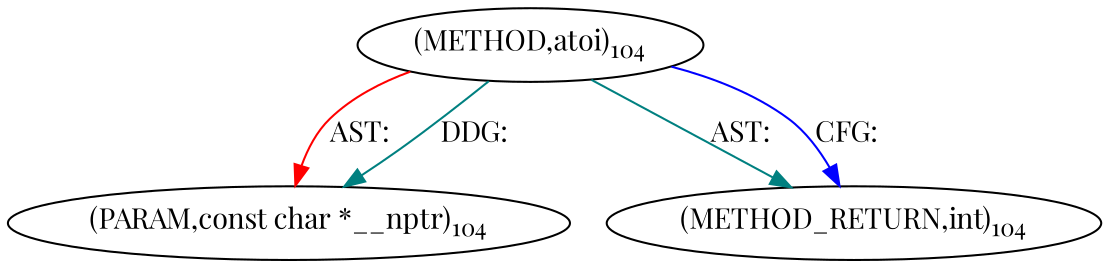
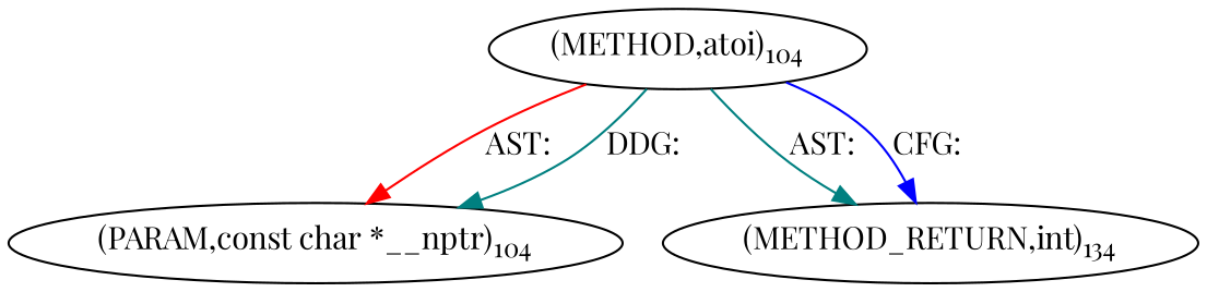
  digraph {
    fontname="Playfair Display"
    node [fontname="Playfair Display"]
    edge [color=teal fontname="Playfair Display"]
    n1 [label=<(METHOD,atoi)<SUB>104</SUB>>]
    n2 [label=<(PARAM,const char *__nptr)<SUB>104</SUB>>]
-   n3 [label=<(METHOD_RETURN,int)<SUB>104</SUB>>]
+   n3 [label=<(METHOD_RETURN,int)<SUB>134</SUB>>]
    n1 -> n2 [color=red label="AST: "]
    n1 -> n2 [label="DDG: "]
    n1 -> n3 [label="AST: "]
    n1 -> n3 [color=blue label="CFG: "]
  }
